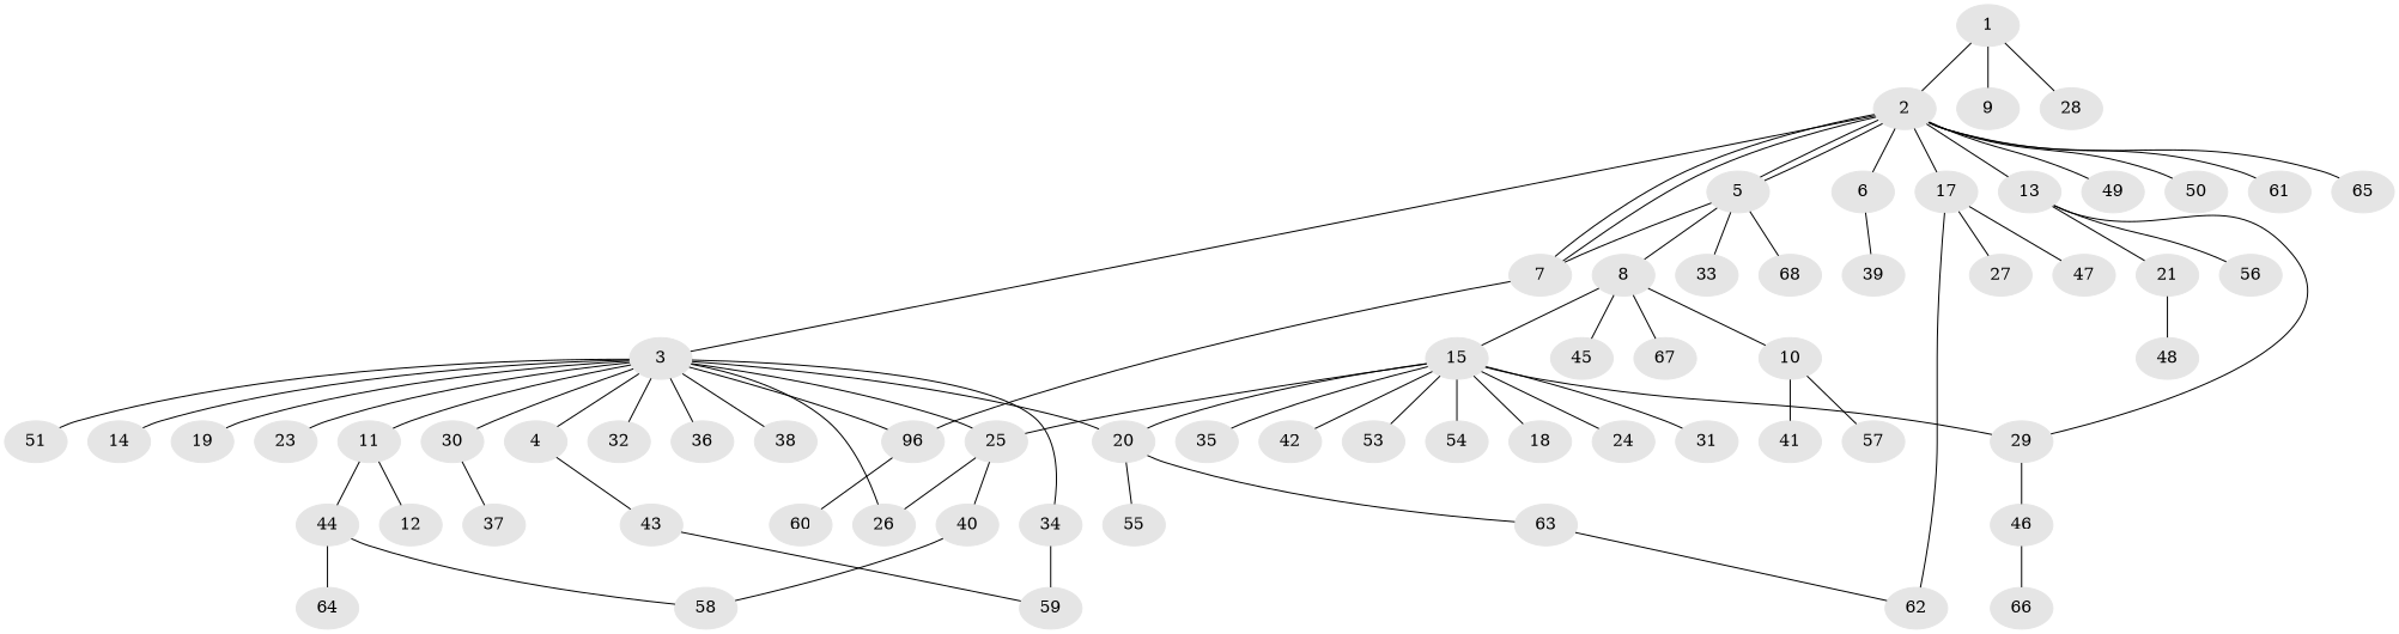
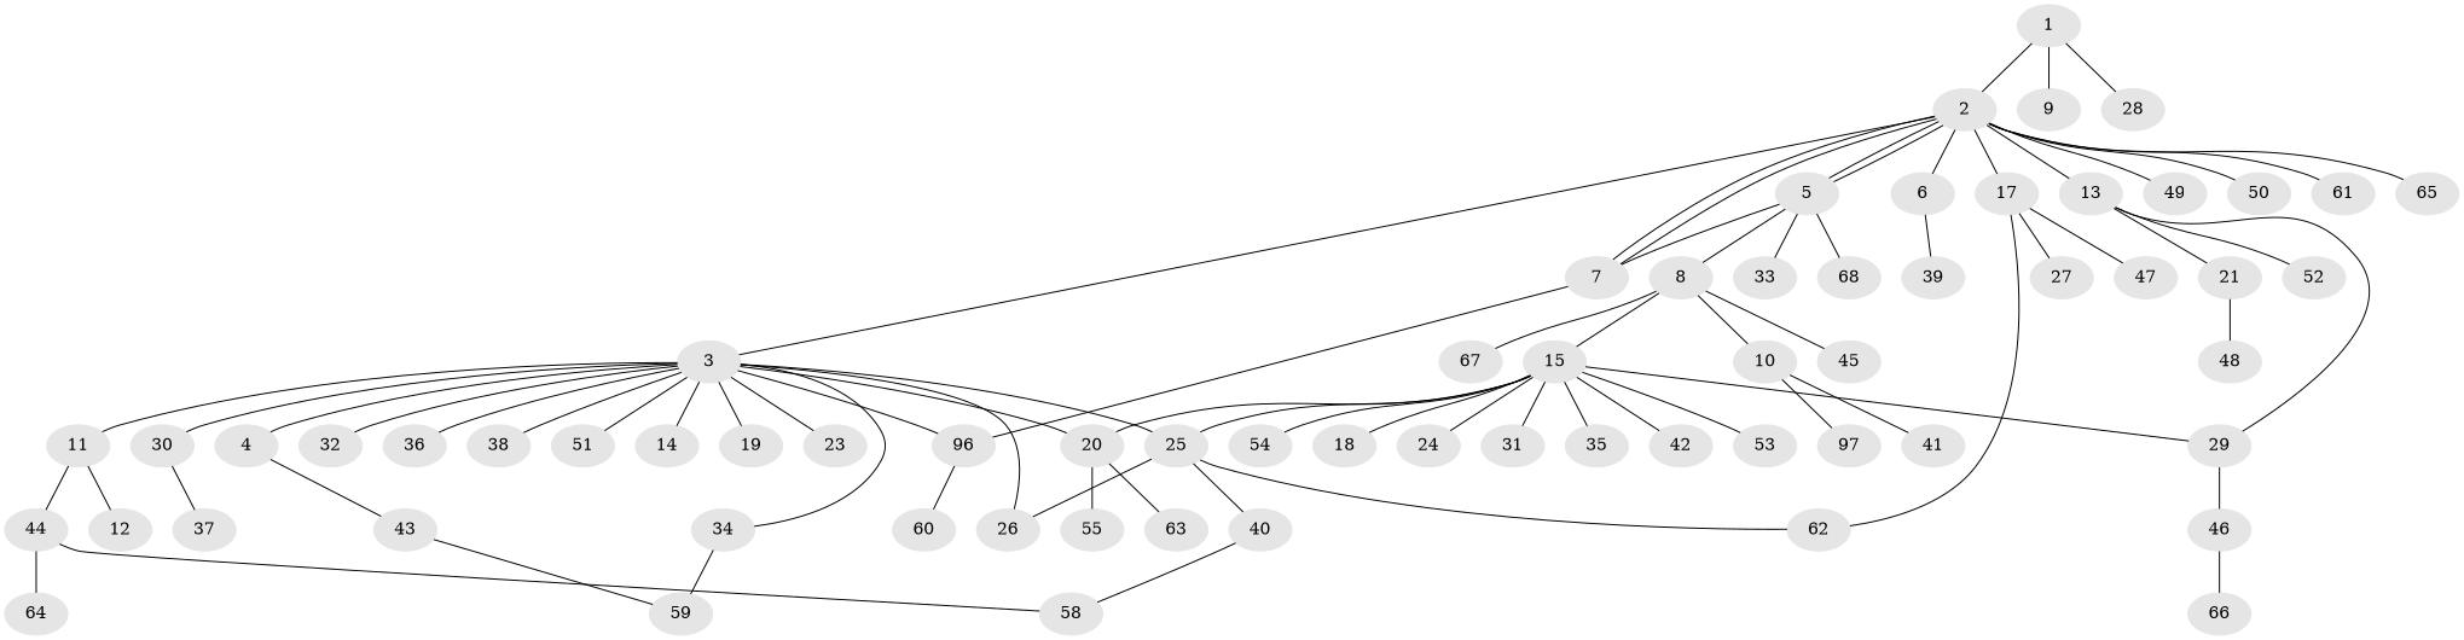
  graph {
    node [color=gray90 style=filled]
    1
    2
    9
    28
    3
    5
    6
    7
    13
    17
    49
    50
    61
    65
    4
    11
    14
    n18 [label=96]
    19
    20
    23
    25
    26
    30
    32
    34
    36
    38
    51
    8
    33
    68
    39
    21
    29
-   52 [label=56]
+   52
    27
    47
    62
    43
    12
    44
    60
    55
    63
    40
    37
    59
    10
    15
    45
    67
    41
-   57
+   57 [label=97]
    18
    24
    31
    35
    42
    53
    54
    58
    64
    48
    46
    66
    1 -- 2
    1 -- 9
    1 -- 28
    2 -- 3
    2 -- 5
    2 -- 5
    2 -- 6
    2 -- 7
    2 -- 7
    2 -- 13
    2 -- 17
    2 -- 49
    2 -- 50
    2 -- 61
    2 -- 65
    3 -- 4
    3 -- 11
    3 -- 14
    3 -- n18
    3 -- 19
    3 -- 20
    3 -- 23
    3 -- 25
    3 -- 26
    3 -- 30
    3 -- 32
    3 -- 34
    3 -- 36
    3 -- 38
    3 -- 51
    5 -- 7
    5 -- 8
    5 -- 33
    5 -- 68
    6 -- 39
    7 -- n18
    13 -- 21
    13 -- 29
    13 -- 52
    17 -- 27
    17 -- 47
    17 -- 62
    4 -- 43
    11 -- 12
    11 -- 44
    n18 -- 60
    20 -- 55
    20 -- 63
    25 -- 26
-   63 -- 62
+   25 -- 62
    25 -- 40
    30 -- 37
    34 -- 59
    8 -- 10
    8 -- 15
    8 -- 45
    8 -- 67
    21 -- 48
    29 -- 46
    43 -- 59
    44 -- 58
    44 -- 64
    40 -- 58
    10 -- 41
    10 -- 57
    15 -- 20
    15 -- 25
    15 -- 29
    15 -- 18
    15 -- 24
    15 -- 31
    15 -- 35
    15 -- 42
    15 -- 53
    15 -- 54
    46 -- 66
  }
